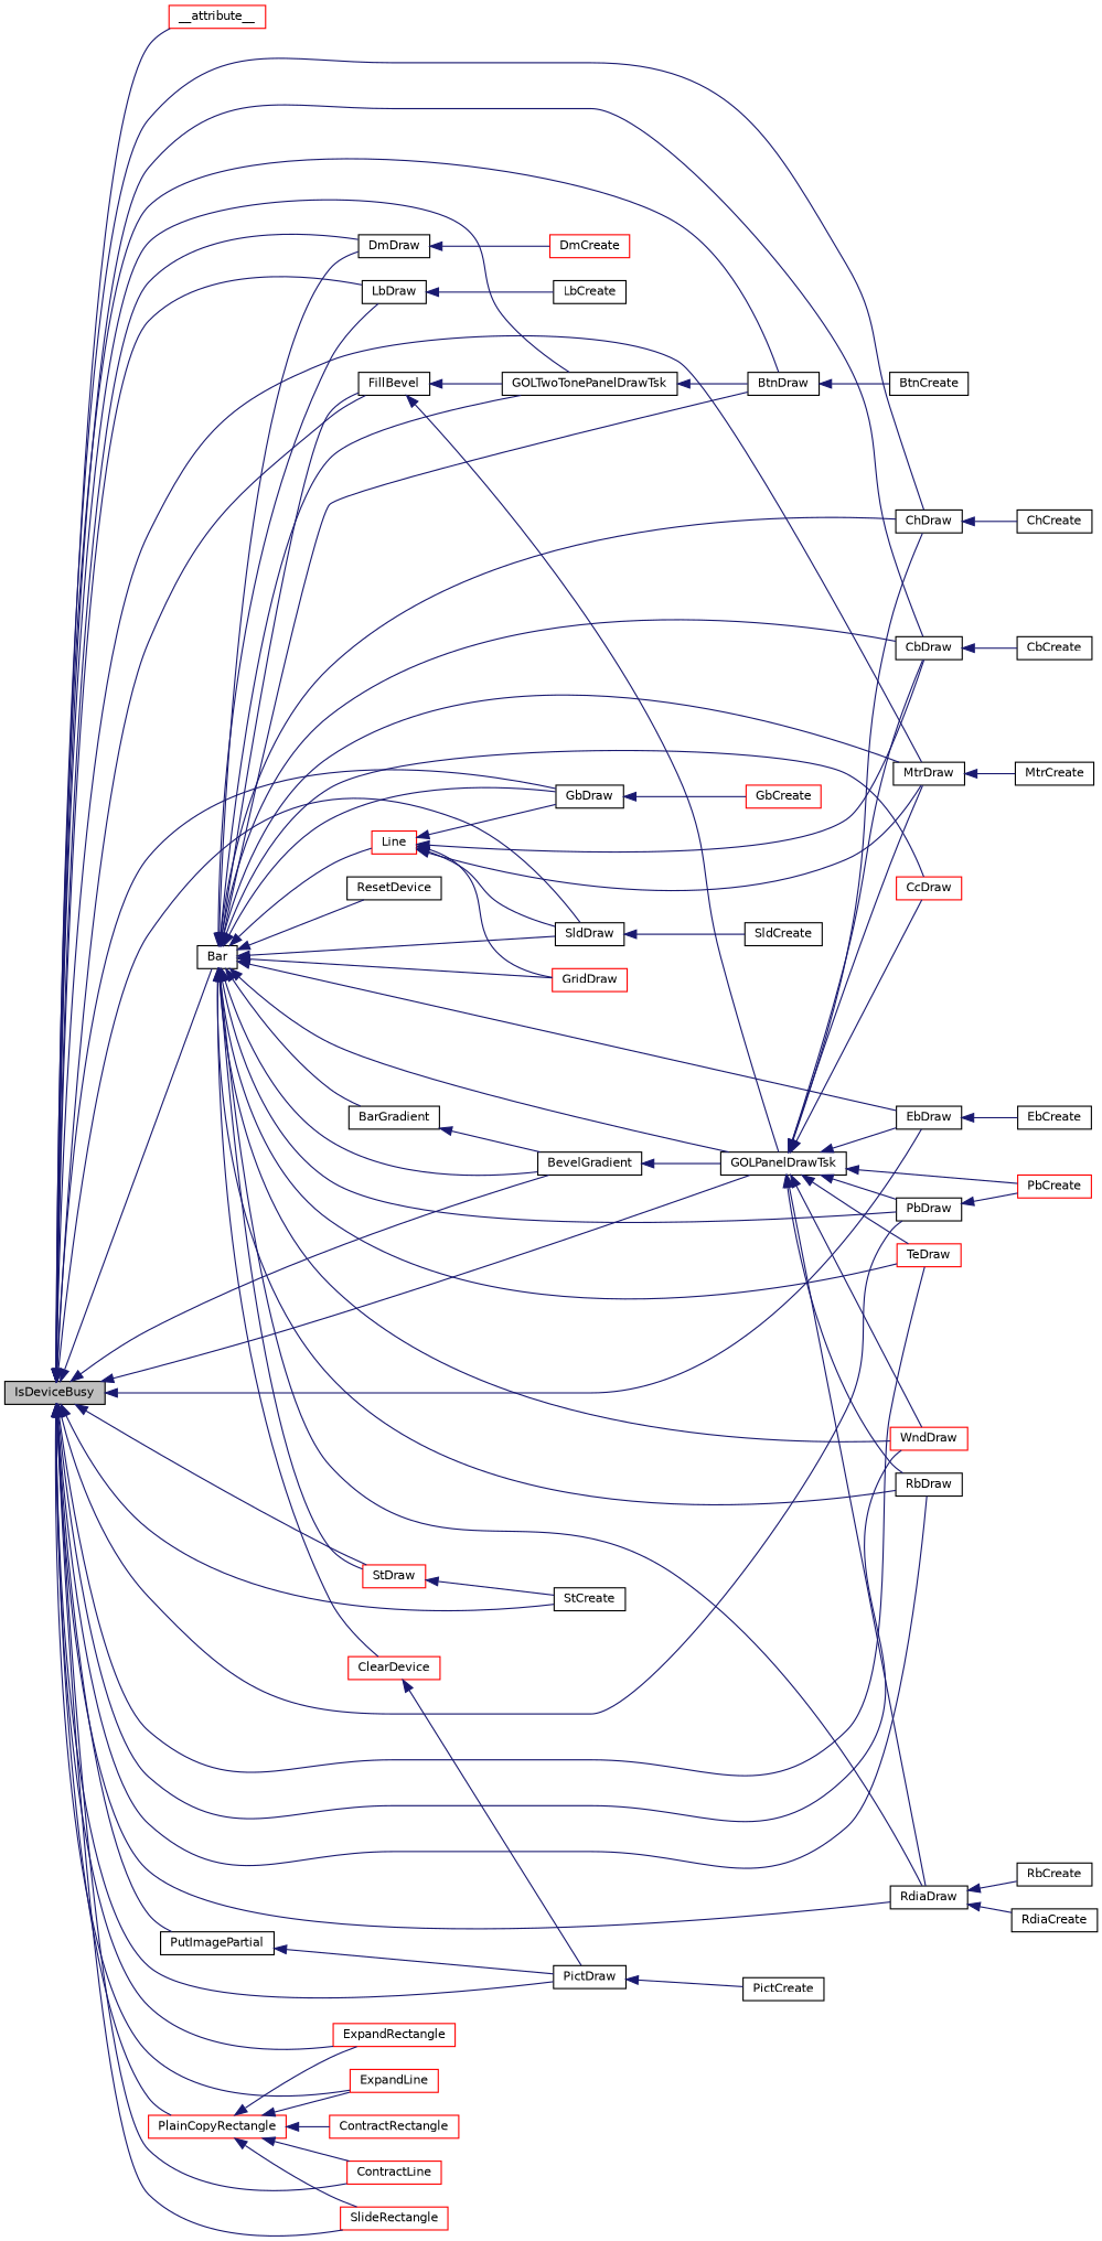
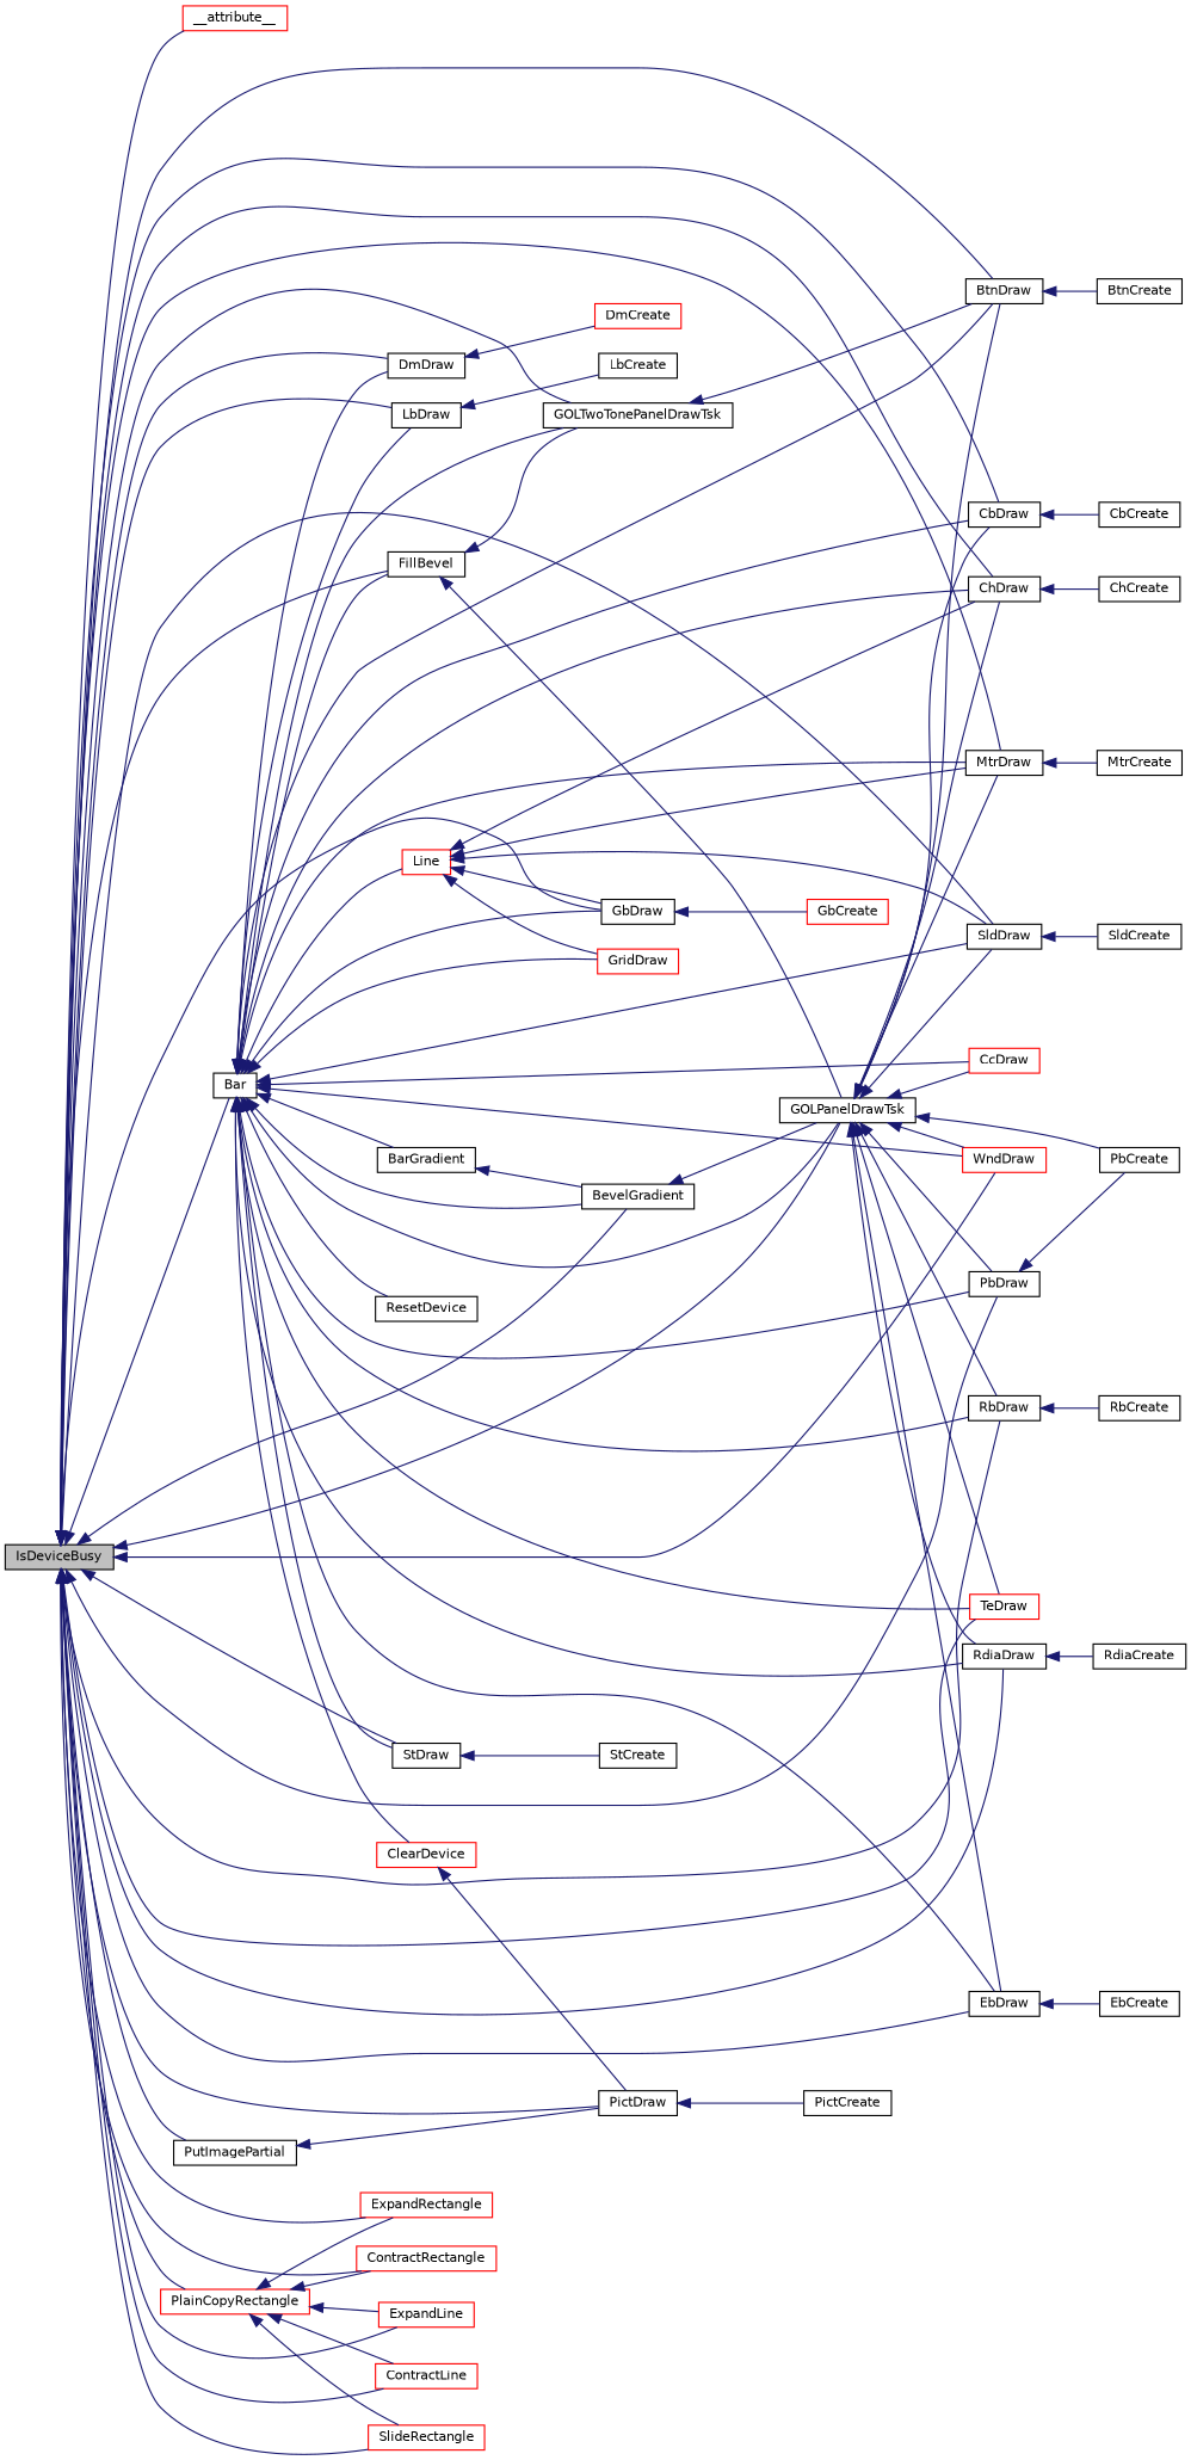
  digraph {
    rankdir=LR
    node [color=black fillcolor=white fontname=Helvetica fontsize=10 shape=record style=filled]
    edge [color=midnightblue dir=back fontname=Helvetica fontsize=10 labelfontname=Helvetica labelfontsize=10 style=solid]
    n1 [fillcolor=grey75 fontcolor=black height=0.2 label=IsDeviceBusy width=0.4]
    n2 [color=red height=0.2 label=__attribute__ width=0.4]
    n3 [height=0.2 label=BtnDraw width=0.4]
    n4 [height=0.2 label=ChDraw width=0.4]
    n5 [height=0.2 label=CbDraw width=0.4]
    n6 [height=0.2 label=DmDraw width=0.4]
    n7 [height=0.2 label=Bar width=0.4]
    n8 [height=0.2 label=GbDraw width=0.4]
    n9 [height=0.2 label=MtrDraw width=0.4]
    n10 [height=0.2 label=SldDraw width=0.4]
    n11 [height=0.2 label=EbDraw width=0.4]
    n12 [height=0.2 label=GOLPanelDrawTsk width=0.4]
    n13 [height=0.2 label=LbDraw width=0.4]
    n14 [height=0.2 label=PbDraw width=0.4]
    n15 [height=0.2 label=RbDraw width=0.4]
    n16 [height=0.2 label=RdiaDraw width=0.4]
    n17 [color=red height=0.2 label=TeDraw width=0.4]
    n18 [color=red height=0.2 label=WndDraw width=0.4]
    n19 [height=0.2 label=GOLTwoTonePanelDrawTsk width=0.4]
    n20 [height=0.2 label=PictDraw width=0.4]
    n21 [height=0.2 label=FillBevel width=0.4]
    n22 [height=0.2 label=BevelGradient width=0.4]
-   n23 [color=red height=0.2 label=StDraw width=0.4]
+   n23 [height=0.2 label=StDraw width=0.4]
    n24 [height=0.2 label=PutImagePartial width=0.4]
    n25 [color=red height=0.2 label=PlainCopyRectangle width=0.4]
    n26 [color=red height=0.2 label=ExpandRectangle width=0.4]
    n27 [color=red height=0.2 label=ContractRectangle width=0.4]
    n28 [color=red height=0.2 label=ExpandLine width=0.4]
    n29 [color=red height=0.2 label=ContractLine width=0.4]
    n30 [color=red height=0.2 label=SlideRectangle width=0.4]
    n31 [height=0.2 label=BtnCreate width=0.4]
    n32 [height=0.2 label=ChCreate width=0.4]
    n33 [height=0.2 label=CbCreate width=0.4]
    n34 [color=red height=0.2 label=DmCreate width=0.4]
    n35 [height=0.2 label=ResetDevice width=0.4]
    n36 [color=red height=0.2 label=Line width=0.4]
    n37 [color=red height=0.2 label=GridDraw width=0.4]
    n38 [color=red height=0.2 label=ClearDevice width=0.4]
    n39 [color=red height=0.2 label=CcDraw width=0.4]
    n40 [height=0.2 label=BarGradient width=0.4]
    n41 [color=red height=0.2 label=GbCreate width=0.4]
    n42 [height=0.2 label=MtrCreate width=0.4]
    n43 [height=0.2 label=SldCreate width=0.4]
    n44 [height=0.2 label=EbCreate width=0.4]
-   n45 [color=red height=0.2 label=PbCreate width=0.4]
+   n45 [height=0.2 label=PbCreate width=0.4]
    n46 [height=0.2 label=LbCreate width=0.4]
    n47 [height=0.2 label=RbCreate width=0.4]
    n48 [height=0.2 label=RdiaCreate width=0.4]
    n49 [height=0.2 label=PictCreate width=0.4]
    n50 [height=0.2 label=StCreate width=0.4]
    n1 -> n2
    n1 -> n3
    n1 -> n4
    n1 -> n5
    n1 -> n6
    n1 -> n7
    n1 -> n8
    n1 -> n9
    n1 -> n10
    n1 -> n11
    n1 -> n12
    n1 -> n13
    n1 -> n14
    n1 -> n15
    n1 -> n16
    n1 -> n17
    n1 -> n18
    n1 -> n19
    n1 -> n20
    n1 -> n21
    n1 -> n22
    n1 -> n23
    n1 -> n24
    n1 -> n25
    n1 -> n26
-   n1 -> n50
+   n1 -> n27
    n1 -> n28
    n1 -> n29
    n1 -> n30
    n3 -> n31
    n4 -> n32
    n5 -> n33
    n6 -> n34
    n7 -> n3
    n7 -> n4
    n7 -> n5
    n7 -> n6
    n7 -> n8
    n7 -> n9
    n7 -> n10
    n7 -> n11
    n7 -> n12
    n7 -> n13
    n7 -> n14
    n7 -> n15
    n7 -> n16
    n7 -> n17
    n7 -> n18
    n7 -> n19
    n7 -> n21
    n7 -> n22
    n7 -> n23
    n7 -> n35
    n7 -> n36
    n7 -> n37
    n7 -> n38
    n7 -> n39
    n7 -> n40
    n8 -> n41
    n9 -> n42
    n10 -> n43
    n11 -> n44
+   n12 -> n3
    n12 -> n4
    n12 -> n5
    n12 -> n9
+   n12 -> n10
    n12 -> n11
    n12 -> n14
    n12 -> n15
    n12 -> n16
    n12 -> n17
    n12 -> n18
    n12 -> n39
    n12 -> n45
    n13 -> n46
    n14 -> n45
-   n16 -> n47
+   n15 -> n47
    n16 -> n48
    n19 -> n3
    n20 -> n49
    n21 -> n12
    n21 -> n19
    n22 -> n12
    n23 -> n50
    n24 -> n20
    n25 -> n26
    n25 -> n27
    n25 -> n28
    n25 -> n29
    n25 -> n30
-   n36 -> n5
+   n36 -> n4
    n36 -> n8
    n36 -> n9
    n36 -> n10
    n36 -> n37
    n38 -> n20
    n40 -> n22
  }
